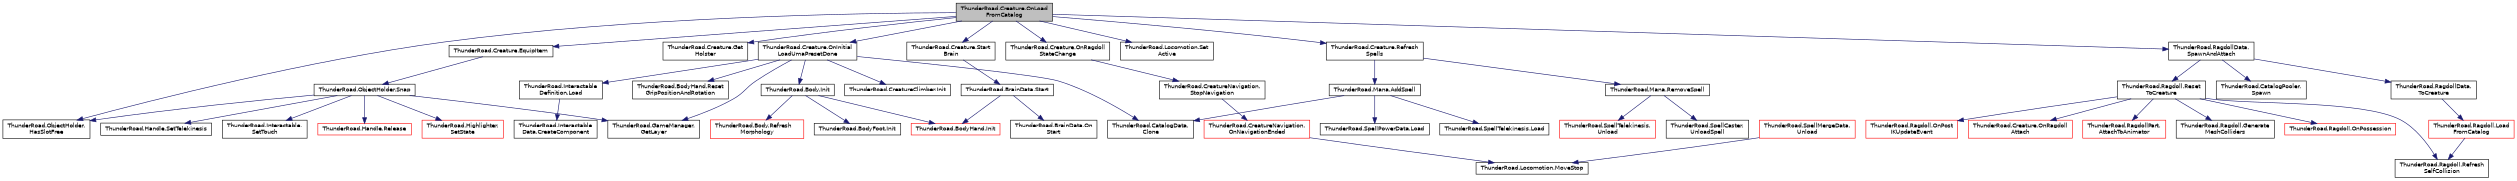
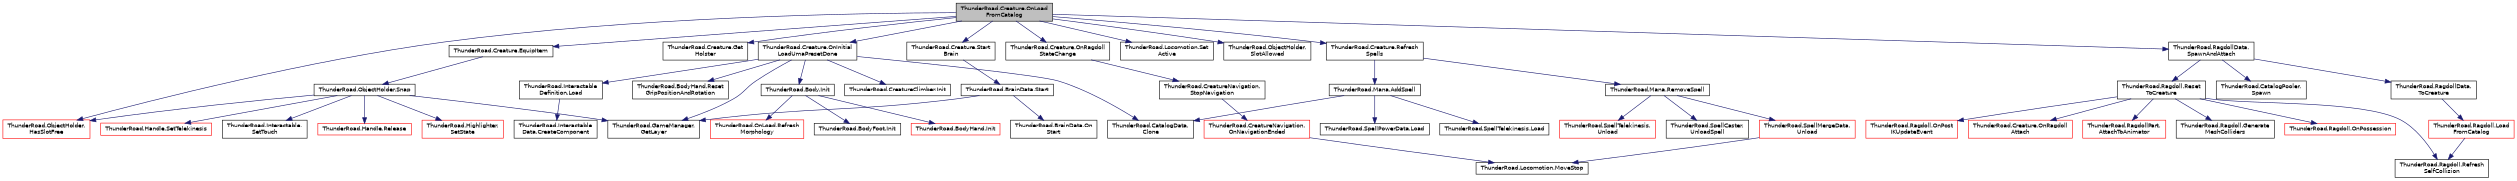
  digraph {
    rankdir=TB
    node [color=black fillcolor=white fontname=Helvetica fontsize=10 shape=record style=filled]
    edge [color=midnightblue fontname=Helvetica fontsize=10 labelfontname=Helvetica labelfontsize=10 style=solid]
    n1 [fillcolor=grey75 fontcolor=black height=0.2 label="ThunderRoad.Creature.OnLoad\lFromCatalog" width=0.4]
    n2 [height=0.2 label="ThunderRoad.Creature.EquipItem" width=0.4]
-   n3 [height=0.2 label="ThunderRoad.ObjectHolder.\lHasSlotFree" width=0.4]
+   n3 [color=red height=0.2 label="ThunderRoad.ObjectHolder.\lHasSlotFree" width=0.4]
    n4 [height=0.2 label="ThunderRoad.Creature.Get\lHolster" width=0.4]
    n5 [height=0.2 label="ThunderRoad.Creature.OnInitial\lLoadUmaPresetDone" width=0.4]
    n6 [height=0.2 label="ThunderRoad.Creature.OnRagdoll\lStateChange" width=0.4]
    n7 [height=0.2 label="ThunderRoad.Creature.Refresh\lSpells" width=0.4]
    n8 [height=0.2 label="ThunderRoad.Locomotion.Set\lActive" width=0.4]
+   n9 [height=0.2 label="ThunderRoad.ObjectHolder.\lSlotAllowed" width=0.4]
    n10 [height=0.2 label="ThunderRoad.RagdollData.\lSpawnAndAttach" width=0.4]
    n11 [height=0.2 label="ThunderRoad.Creature.Start\lBrain" width=0.4]
    n12 [height=0.2 label="ThunderRoad.ObjectHolder.Snap" width=0.4]
    n13 [height=0.2 label="ThunderRoad.GameManager.\lGetLayer" width=0.4]
    n14 [height=0.2 label="ThunderRoad.CatalogData.\lClone" width=0.4]
    n15 [height=0.2 label="ThunderRoad.CreatureClimber.Init" width=0.4]
    n16 [height=0.2 label="ThunderRoad.Body.Init" width=0.4]
    n17 [height=0.2 label="ThunderRoad.Interactable\lDefinition.Load" width=0.4]
    n18 [height=0.2 label="ThunderRoad.BodyHand.Reset\lGripPositionAndRotation" width=0.4]
    n19 [height=0.2 label="ThunderRoad.CreatureNavigation.\lStopNavigation" width=0.4]
    n20 [height=0.2 label="ThunderRoad.Mana.AddSpell" width=0.4]
    n21 [height=0.2 label="ThunderRoad.Mana.RemoveSpell" width=0.4]
    n22 [height=0.2 label="ThunderRoad.Ragdoll.Reset\lToCreature" width=0.4]
    n23 [height=0.2 label="ThunderRoad.RagdollData.\lToCreature" width=0.4]
    n24 [height=0.2 label="ThunderRoad.CatalogPooler.\lSpawn" width=0.4]
    n25 [height=0.2 label="ThunderRoad.BrainData.Start" width=0.4]
    n26 [color=red height=0.2 label="ThunderRoad.Handle.Release" width=0.4]
    n27 [color=red height=0.2 label="ThunderRoad.Highlighter.\lSetState" width=0.4]
-   n28 [height=0.2 label="ThunderRoad.Handle.SetTelekinesis" width=0.4]
+   n28 [color=red height=0.2 label="ThunderRoad.Handle.SetTelekinesis" width=0.4]
    n29 [height=0.2 label="ThunderRoad.Interactable.\lSetTouch" width=0.4]
    n30 [height=0.2 label="ThunderRoad.BodyFoot.Init" width=0.4]
    n31 [color=red height=0.2 label="ThunderRoad.BodyHand.Init" width=0.4]
-   n32 [color=red height=0.2 label="ThunderRoad.Body.Refresh\lMorphology" width=0.4]
+   n32 [color=red height=0.2 label="ThunderRoad.OnLoad.Refresh\lMorphology" width=0.4]
    n33 [height=0.2 label="ThunderRoad.Interactable\lData.CreateComponent" width=0.4]
    n34 [color=red height=0.2 label="ThunderRoad.CreatureNavigation.\lOnNavigationEnded" width=0.4]
    n35 [height=0.2 label="ThunderRoad.Locomotion.MoveStop" width=0.4]
    n36 [height=0.2 label="ThunderRoad.SpellPowerData.Load" width=0.4]
    n37 [height=0.2 label="ThunderRoad.SpellTelekinesis.Load" width=0.4]
    n38 [color=red height=0.2 label="ThunderRoad.SpellTelekinesis.\lUnload" width=0.4]
    n39 [color=red height=0.2 label="ThunderRoad.SpellMergeData.\lUnload" width=0.4]
    n40 [height=0.2 label="ThunderRoad.SpellCaster.\lUnloadSpell" width=0.4]
    n41 [color=red height=0.2 label="ThunderRoad.RagdollPart.\lAttachToAnimator" width=0.4]
    n42 [height=0.2 label="ThunderRoad.Ragdoll.Generate\lMeshColliders" width=0.4]
    n43 [color=red height=0.2 label="ThunderRoad.Ragdoll.OnPossession" width=0.4]
    n44 [color=red height=0.2 label="ThunderRoad.Ragdoll.OnPost\lIKUpdateEvent" width=0.4]
    n45 [color=red height=0.2 label="ThunderRoad.Creature.OnRagdoll\lAttach" width=0.4]
    n46 [height=0.2 label="ThunderRoad.Ragdoll.Refresh\lSelfCollision" width=0.4]
    n47 [color=red height=0.2 label="ThunderRoad.Ragdoll.Load\lFromCatalog" width=0.4]
    n48 [height=0.2 label="ThunderRoad.BrainData.On\lStart" width=0.4]
    n1 -> n2
    n1 -> n3
    n1 -> n4
    n1 -> n5
    n1 -> n6
    n1 -> n7
    n1 -> n8
+   n1 -> n9
    n1 -> n10
    n1 -> n11
    n2 -> n12
    n5 -> n13
    n5 -> n14
    n5 -> n15
    n5 -> n16
    n5 -> n17
    n5 -> n18
    n6 -> n19
    n7 -> n20
    n7 -> n21
    n10 -> n22
    n10 -> n23
    n10 -> n24
    n11 -> n25
    n12 -> n3
    n12 -> n13
    n12 -> n26
    n12 -> n27
    n12 -> n28
    n12 -> n29
    n16 -> n30
    n16 -> n31
    n16 -> n32
    n17 -> n33
    n19 -> n34
    n20 -> n14
    n20 -> n36
    n20 -> n37
    n21 -> n38
+   n21 -> n39
    n21 -> n40
    n22 -> n41
    n22 -> n42
    n22 -> n43
    n22 -> n44
    n22 -> n45
    n22 -> n46
    n23 -> n47
-   n25 -> n31
+   n25 -> n13
    n25 -> n48
    n34 -> n35
    n39 -> n35
    n47 -> n46
  }
